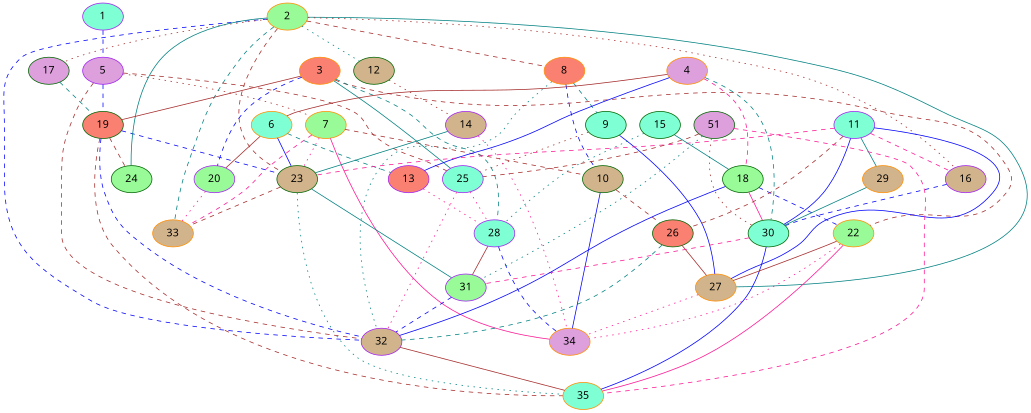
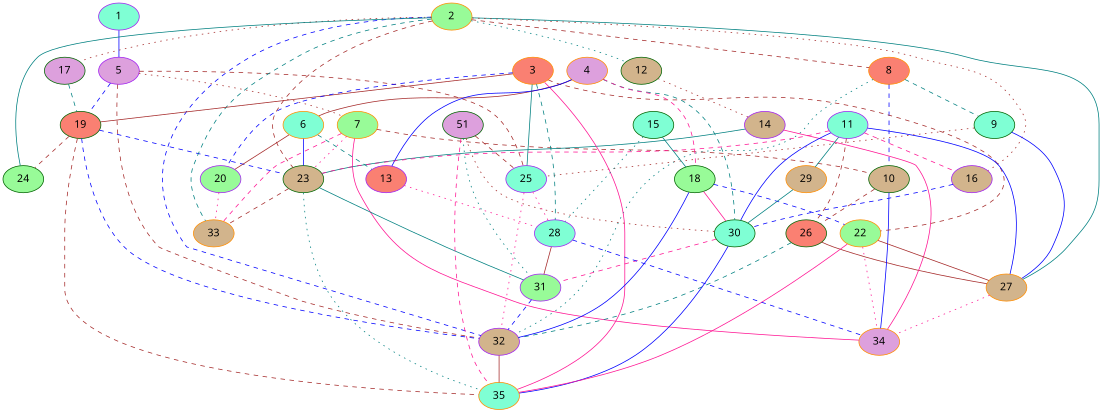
  graph {
    fontname="Noto Sans"
    node [color=darkgreen fillcolor=aquamarine fontname="Noto Sans" style=filled]
    edge [color=brown fontname="Noto Sans" style=dashed weight=1.0]
    1 [color=purple]
    5 [color=purple fillcolor=plum]
    32 [color=purple fillcolor=tan]
    19 [fillcolor=salmon]
    25 [color=purple]
    7 [color=darkorange fillcolor=palegreen]
    26 [fillcolor=salmon]
    27 [color=darkorange fillcolor=tan]
    2 [color=darkorange fillcolor=palegreen]
    8 [color=darkorange fillcolor=salmon]
    12 [fillcolor=tan]
    16 [color=purple fillcolor=tan]
    17 [fillcolor=plum]
    23 [fillcolor=tan]
    24 [fillcolor=palegreen]
    33 [color=darkorange fillcolor=tan]
    10 [fillcolor=tan]
    9
    14 [color=purple fillcolor=tan]
    30
    35 [color=darkorange]
    31 [color=purple fillcolor=palegreen]
    34 [color=darkorange fillcolor=plum]
    3 [color=darkorange fillcolor=salmon]
    20 [color=purple fillcolor=palegreen]
    22 [color=darkorange fillcolor=palegreen]
    28 [color=purple]
    4 [color=darkorange fillcolor=plum]
    6 [color=darkorange]
    13 [color=purple fillcolor=salmon]
    18 [fillcolor=palegreen]
    11 [color=purple]
    29 [color=darkorange fillcolor=tan]
    15
    n35 [fillcolor=plum label=51]
-   1 -- 5 [color=blue]
+   1 -- 5 [color=blue style=solid]
    5 -- 32 [weight=2.0]
    5 -- 19 [color=blue]
    5 -- 25
    5 -- 7 [style=dotted]
    32 -- 35 [style=solid]
    19 -- 32 [color=blue]
    19 -- 23 [color=blue]
    19 -- 24
    19 -- 35
    25 -- 32 [color=deeppink style=dotted]
    25 -- 28 [color=deeppink style=dotted]
    7 -- 23 [color=deeppink style=dotted]
    7 -- 33 [color=deeppink]
    7 -- 10
    7 -- 34 [color=deeppink style=solid]
    26 -- 32 [color=teal]
    26 -- 27 [style=solid]
    27 -- 34 [color=deeppink style=dotted]
    2 -- 32 [color=blue]
    2 -- 27 [color=teal style=solid]
    2 -- 8
    2 -- 12 [color=teal style=dotted weight=2.0]
    2 -- 16 [style=dotted]
    2 -- 17 [style=dotted]
    2 -- 23
    2 -- 24 [color=teal style=solid]
    2 -- 33 [color=teal]
    8 -- 32 [color=teal style=dotted]
    8 -- 10 [color=blue weight=2.0]
    8 -- 9 [color=teal]
    12 -- 14 [style=dotted]
    16 -- 30 [color=blue]
    17 -- 19 [color=teal]
    23 -- 33
    23 -- 35 [color=teal style=dotted]
    23 -- 31 [color=teal style=solid]
    10 -- 26
    10 -- 34 [color=blue style=solid]
    9 -- 25 [style=dotted]
    9 -- 27 [color=blue style=solid]
    14 -- 23 [color=teal style=solid]
-   14 -- 34 [color=deeppink style=dotted]
+   14 -- 34 [color=deeppink style=solid]
    30 -- 35 [color=blue style=solid]
    30 -- 31 [color=deeppink]
    31 -- 32 [color=blue]
    3 -- 19 [style=solid]
    3 -- 25 [color=teal style=solid]
+   3 -- 35 [color=deeppink style=solid]
    3 -- 20 [color=blue]
    3 -- 22
    3 -- 28 [color=teal]
    20 -- 33 [color=deeppink style=dotted]
    22 -- 27 [style=solid]
    22 -- 35 [color=deeppink style=solid]
    22 -- 34 [color=deeppink style=dotted]
    28 -- 31 [style=solid]
    28 -- 34 [color=blue]
    4 -- 30 [color=teal]
    4 -- 6 [style=solid]
    4 -- 13 [color=blue style=solid]
    4 -- 18 [color=deeppink]
    6 -- 23 [color=blue style=solid weight=2.0]
    6 -- 20 [style=solid]
    6 -- 13 [color=teal]
    13 -- 28 [color=deeppink style=dotted]
    18 -- 32 [color=blue style=solid]
    18 -- 30 [color=deeppink style=solid]
    18 -- 22 [color=blue]
    11 -- 26 [weight=2.0]
    11 -- 27 [color=blue style=solid]
    11 -- 16 [color=deeppink]
    11 -- 23 [color=deeppink]
    11 -- 30 [color=blue style=solid]
    11 -- 29 [color=teal style=solid]
    29 -- 30 [color=teal style=solid]
    15 -- 28 [color=teal style=dotted weight=2.0]
    15 -- 18 [color=teal style=solid]
    n35 -- 25 [weight=2.0]
    n35 -- 30 [style=dotted]
    n35 -- 35 [color=deeppink]
    n35 -- 31 [color=teal style=dotted]
  }
